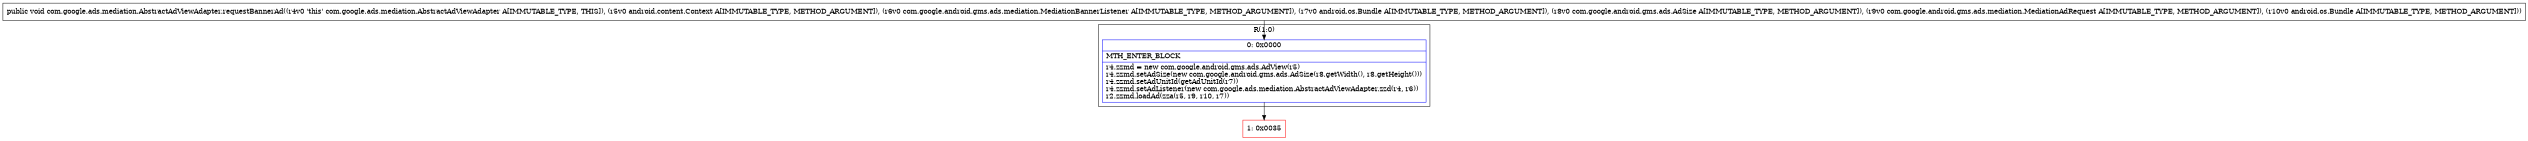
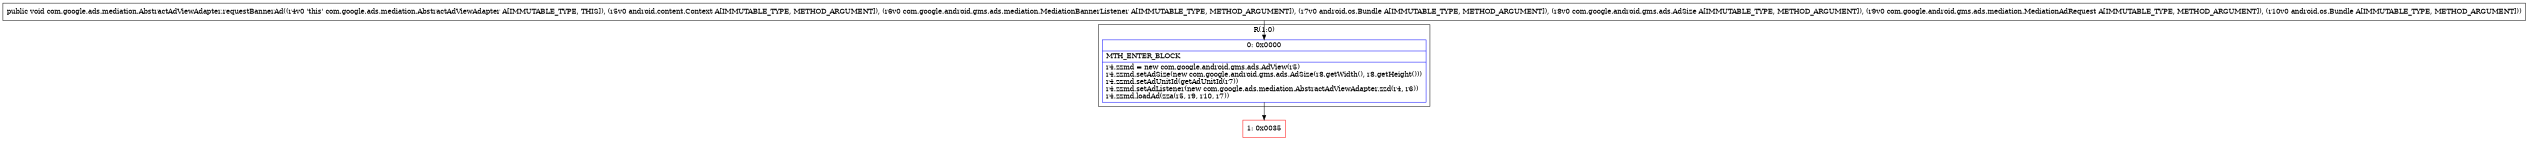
  digraph {
    node [shape=record]
-   n1 [color=blue label="{0\:\ 0x0000|MTH_ENTER_BLOCK\l|r4.zzmd = new com.google.android.gms.ads.AdView(r5)\lr4.zzmd.setAdSize(new com.google.android.gms.ads.AdSize(r8.getWidth(), r8.getHeight()))\lr4.zzmd.setAdUnitId(getAdUnitId(r7))\lr4.zzmd.setAdListener(new com.google.ads.mediation.AbstractAdViewAdapter.zzd(r4, r6))\lr2.zzmd.loadAd(zza(r5, r9, r10, r7))\l}"]
+   n1 [color=blue label="{0\:\ 0x0000|MTH_ENTER_BLOCK\l|r4.zzmd = new com.google.android.gms.ads.AdView(r5)\lr4.zzmd.setAdSize(new com.google.android.gms.ads.AdSize(r8.getWidth(), r8.getHeight()))\lr4.zzmd.setAdUnitId(getAdUnitId(r7))\lr4.zzmd.setAdListener(new com.google.ads.mediation.AbstractAdViewAdapter.zzd(r4, r6))\lr4.zzmd.loadAd(zza(r5, r9, r10, r7))\l}"]
    n2 [color=red label="{1\:\ 0x0035}"]
    n3 [label="{public void com.google.ads.mediation.AbstractAdViewAdapter.requestBannerAd((r4v0 'this' com.google.ads.mediation.AbstractAdViewAdapter A[IMMUTABLE_TYPE, THIS]), (r5v0 android.content.Context A[IMMUTABLE_TYPE, METHOD_ARGUMENT]), (r6v0 com.google.android.gms.ads.mediation.MediationBannerListener A[IMMUTABLE_TYPE, METHOD_ARGUMENT]), (r7v0 android.os.Bundle A[IMMUTABLE_TYPE, METHOD_ARGUMENT]), (r8v0 com.google.android.gms.ads.AdSize A[IMMUTABLE_TYPE, METHOD_ARGUMENT]), (r9v0 com.google.android.gms.ads.mediation.MediationAdRequest A[IMMUTABLE_TYPE, METHOD_ARGUMENT]), (r10v0 android.os.Bundle A[IMMUTABLE_TYPE, METHOD_ARGUMENT])) }"]
    subgraph cluster_1 {
      label="R(1:0)"
      n1
    }
    n1 -> n2
    n3 -> n1
  }
